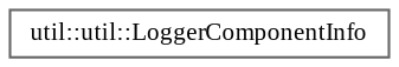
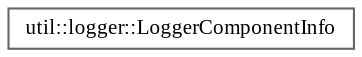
  digraph {
    rankdir=LR
    fontname="Liberation Serif"
-   n1 [color=grey40 fillcolor=white fontname="Liberation Serif" fontsize=10 height=0.2 label="util::util::LoggerComponentInfo" shape=box style=filled width=0.4]
+   n1 [color=grey40 fillcolor=white fontname="Liberation Serif" fontsize=10 height=0.2 label="util::logger::LoggerComponentInfo" shape=box style=filled width=0.4]
  }
